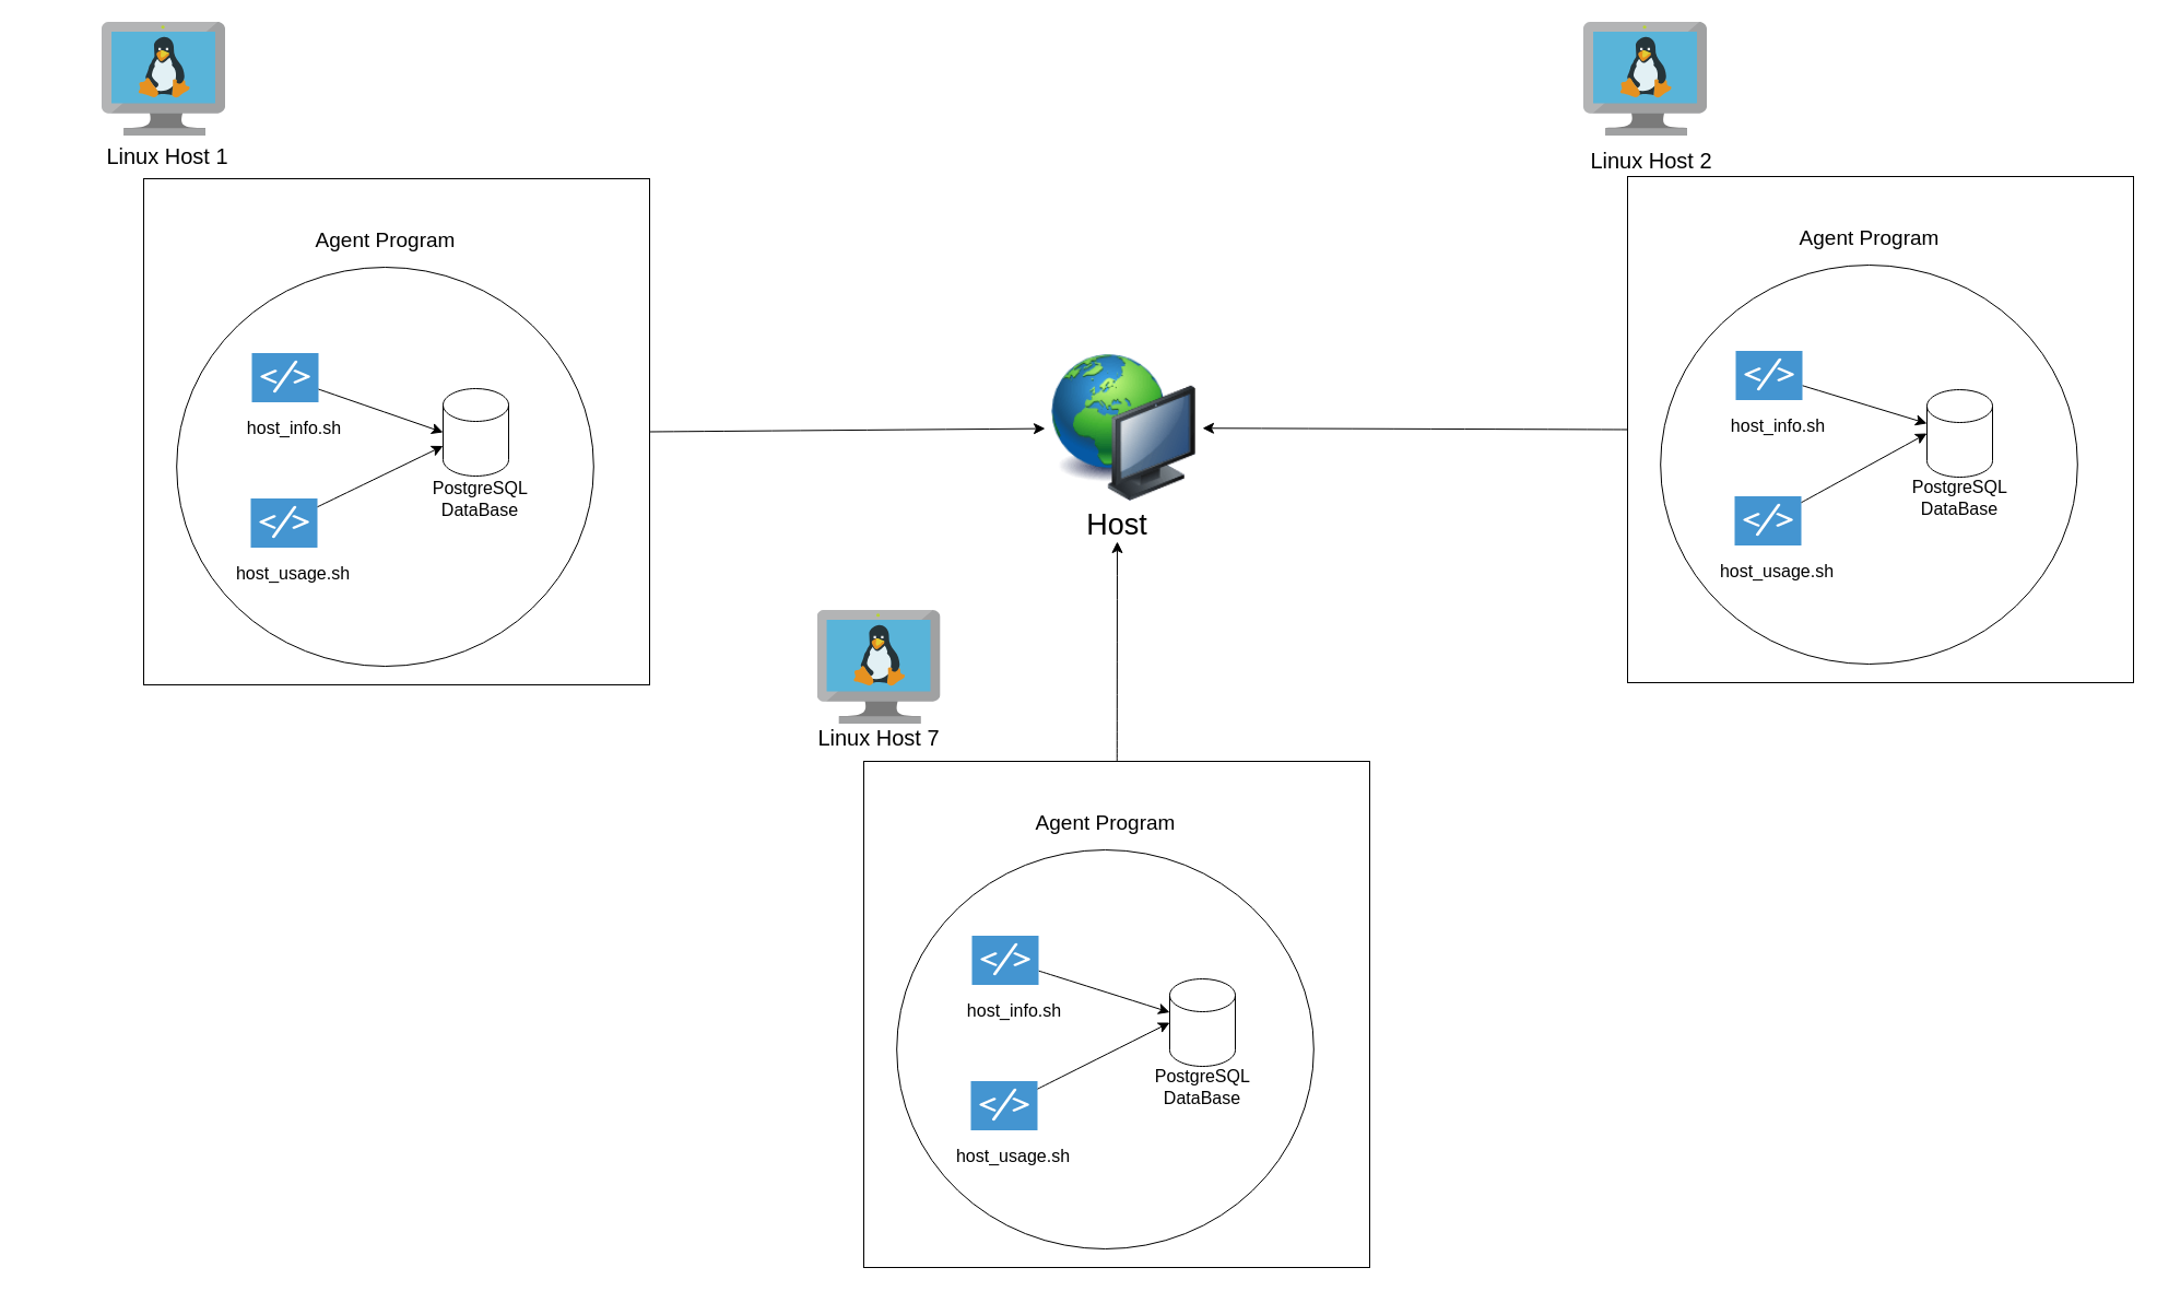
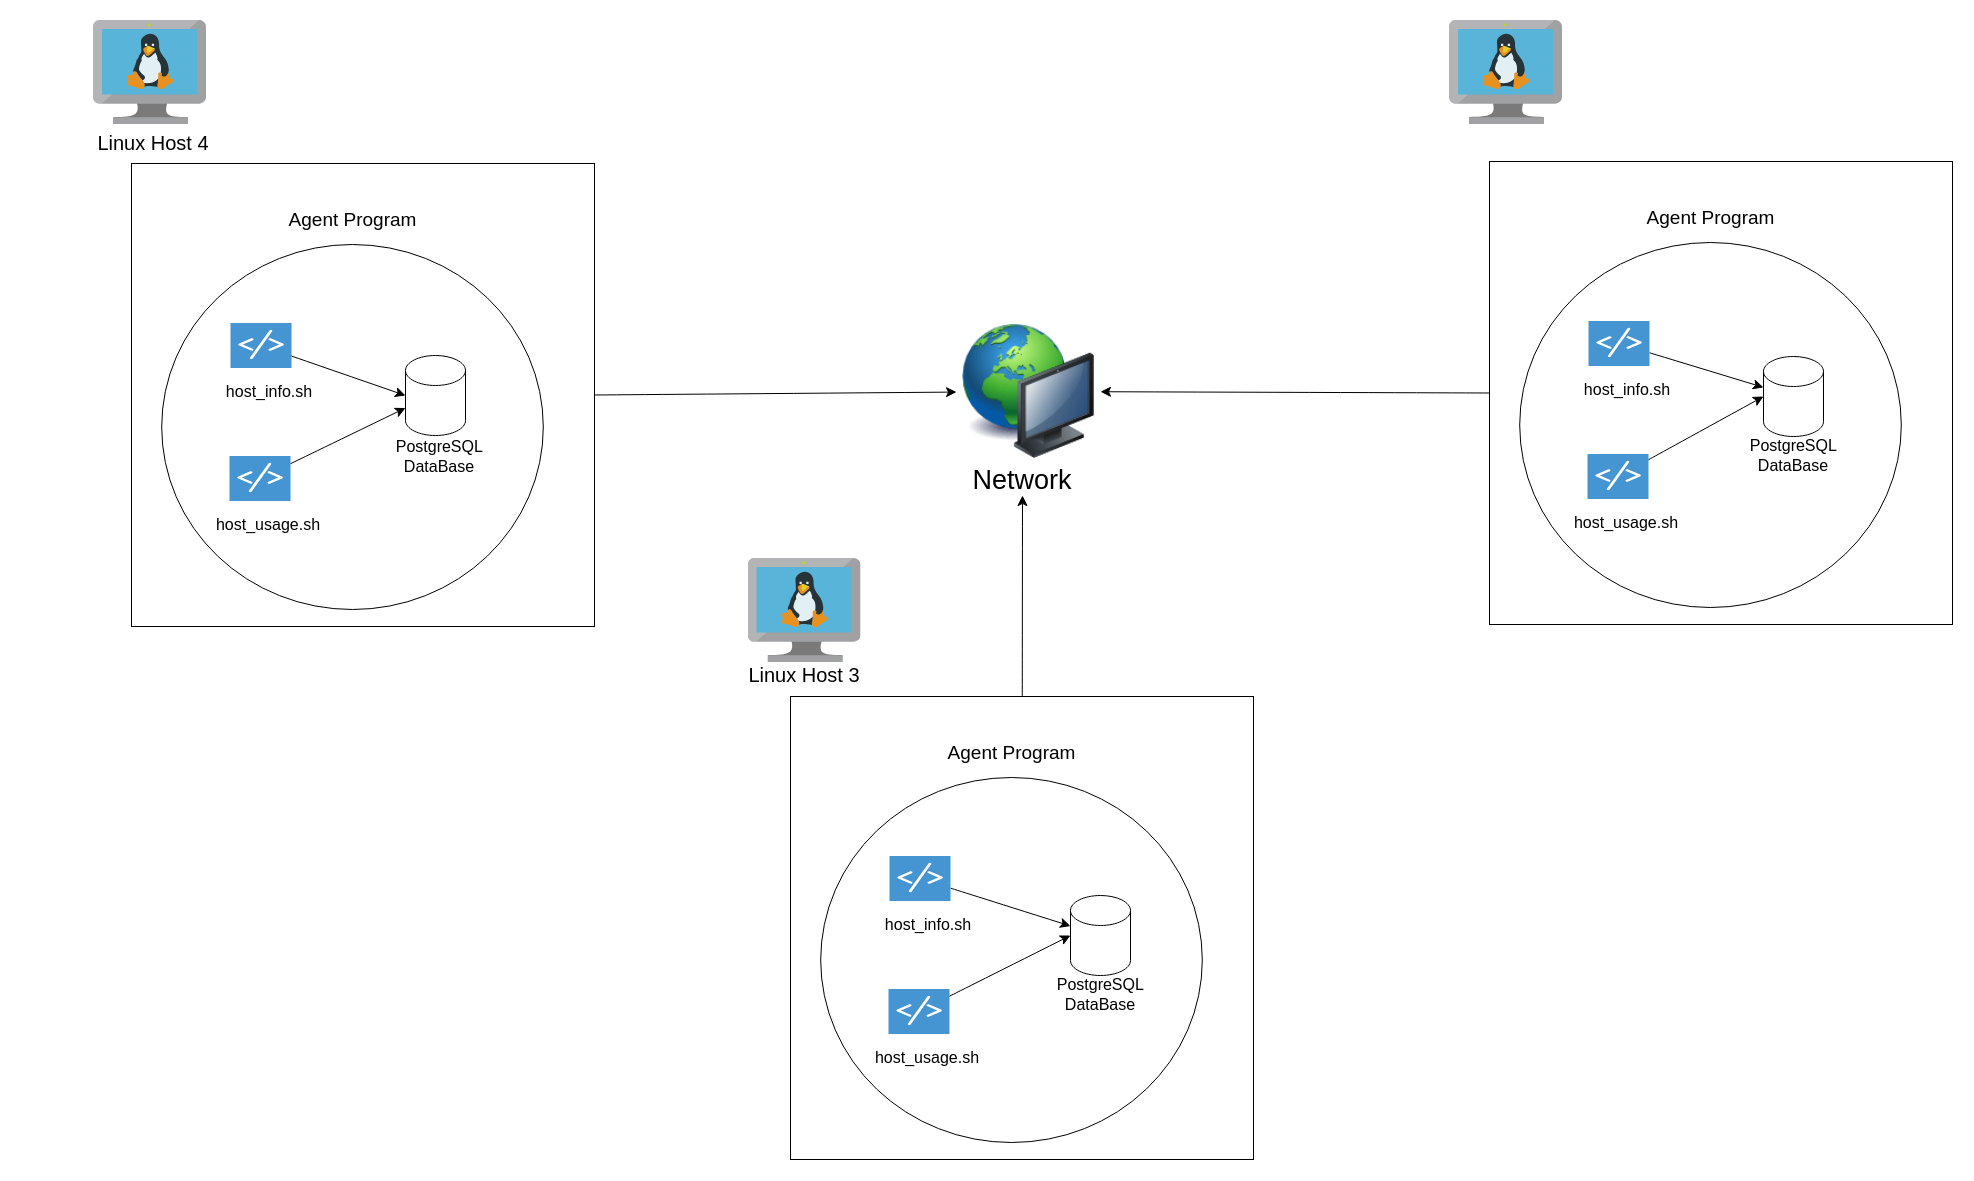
  <mxCell id="0" />
  <mxCell id="1" parent="0" />
  <mxCell id="2" value="_" style="whiteSpace=wrap;html=1;aspect=fixed;" vertex="1" parent="1"><mxGeometry x="131" y="163" width="463" height="463" as="geometry" /></mxCell>
  <mxCell id="3" value="" style="ellipse;whiteSpace=wrap;html=1;" vertex="1" parent="1"><mxGeometry x="161.2" y="244" width="381.6" height="365" as="geometry" /></mxCell>
- <mxCell id="4" value="&lt;font style=&quot;font-size: 20px;&quot;&gt;Linux Host 1&lt;/font&gt;" style="text;html=1;align=center;verticalAlign=middle;whiteSpace=wrap;rounded=0;fontSize=16;" vertex="1" parent="1"><mxGeometry x="20" y="127" width="266.05" height="30" as="geometry" /></mxCell>
+ <mxCell id="4" value="&lt;font style=&quot;font-size: 20px;&quot;&gt;Linux Host 4&lt;/font&gt;" style="text;html=1;align=center;verticalAlign=middle;whiteSpace=wrap;rounded=0;fontSize=16;" vertex="1" parent="1"><mxGeometry x="20" y="127" width="266.05" height="30" as="geometry" /></mxCell>
  <mxCell id="5" value="&lt;font style=&quot;font-size: 19px;&quot;&gt;Agent Program&lt;/font&gt;" style="text;html=1;align=center;verticalAlign=middle;whiteSpace=wrap;rounded=0;fontSize=16;" vertex="1" parent="1"><mxGeometry x="212.5" y="200" width="279" height="39" as="geometry" /></mxCell>
  <mxCell id="6" value="" style="shadow=0;dashed=0;html=1;strokeColor=none;fillColor=#4495D1;labelPosition=center;verticalLabelPosition=bottom;verticalAlign=top;align=center;outlineConnect=0;shape=mxgraph.veeam.script;" vertex="1" parent="1"><mxGeometry x="230" y="322.6" width="61" height="44.8" as="geometry" /></mxCell>
  <mxCell id="7" value="h&lt;span style=&quot;background-color: initial;&quot;&gt;ost_info.sh&lt;/span&gt;" style="text;html=1;align=center;verticalAlign=middle;whiteSpace=wrap;rounded=0;fontSize=16;" vertex="1" parent="1"><mxGeometry x="239" y="375.7" width="60" height="30" as="geometry" /></mxCell>
  <mxCell id="8" value="" style="shape=cylinder3;whiteSpace=wrap;html=1;boundedLbl=1;backgroundOutline=1;size=15;" vertex="1" parent="1"><mxGeometry x="405" y="355" width="60" height="80" as="geometry" /></mxCell>
  <mxCell id="9" style="edgeStyle=none;curved=1;rounded=0;orthogonalLoop=1;jettySize=auto;html=1;exitX=1;exitY=0.75;exitDx=0;exitDy=0;fontSize=12;startSize=8;endSize=8;" edge="1" parent="1"><mxGeometry relative="1" as="geometry"><mxPoint x="465" y="411.5" as="sourcePoint" /><mxPoint x="465" y="411.5" as="targetPoint" /></mxGeometry></mxCell>
  <mxCell id="10" value="PostgreSQL DataBase" style="text;html=1;align=center;verticalAlign=middle;whiteSpace=wrap;rounded=0;fontSize=16;" vertex="1" parent="1"><mxGeometry x="409" y="441" width="60" height="30" as="geometry" /></mxCell>
  <mxCell id="11" value="" style="shadow=0;dashed=0;html=1;strokeColor=none;fillColor=#4495D1;labelPosition=center;verticalLabelPosition=bottom;verticalAlign=top;align=center;outlineConnect=0;shape=mxgraph.veeam.script;" vertex="1" parent="1"><mxGeometry x="229" y="455.6" width="61" height="44.8" as="geometry" /></mxCell>
  <mxCell id="12" value="h&lt;span style=&quot;background-color: initial;&quot;&gt;ost_usage.sh&lt;/span&gt;" style="text;html=1;align=center;verticalAlign=middle;whiteSpace=wrap;rounded=0;fontSize=16;" vertex="1" parent="1"><mxGeometry x="238" y="508.7" width="60" height="30" as="geometry" /></mxCell>
  <mxCell id="13" style="edgeStyle=none;curved=1;rounded=0;orthogonalLoop=1;jettySize=auto;html=1;exitX=1;exitY=0.75;exitDx=0;exitDy=0;fontSize=12;startSize=8;endSize=8;" edge="1" parent="1"><mxGeometry relative="1" as="geometry"><mxPoint x="464" y="544.5" as="sourcePoint" /><mxPoint x="464" y="544.5" as="targetPoint" /></mxGeometry></mxCell>
  <mxCell id="14" value="" style="image;sketch=0;aspect=fixed;html=1;points=[];align=center;fontSize=12;image=img/lib/mscae/VM_Linux.svg;" vertex="1" parent="1"><mxGeometry x="93" y="20" width="113.04" height="104" as="geometry" /></mxCell>
  <mxCell id="15" style="edgeStyle=none;curved=1;rounded=0;orthogonalLoop=1;jettySize=auto;html=1;exitX=0;exitY=0.5;exitDx=0;exitDy=0;fontSize=12;startSize=8;endSize=8;" edge="1" parent="1" source="16" target="43"><mxGeometry relative="1" as="geometry" /></mxCell>
  <mxCell id="16" value="" style="whiteSpace=wrap;html=1;aspect=fixed;" vertex="1" parent="1"><mxGeometry x="1489" y="161" width="463" height="463" as="geometry" /></mxCell>
  <mxCell id="17" value="" style="ellipse;whiteSpace=wrap;html=1;" vertex="1" parent="1"><mxGeometry x="1519.2" y="242" width="381.6" height="365" as="geometry" /></mxCell>
- <mxCell id="18" value="&lt;font style=&quot;font-size: 20px;&quot;&gt;Linux Host 2&lt;/font&gt;" style="text;html=1;align=center;verticalAlign=middle;whiteSpace=wrap;rounded=0;fontSize=16;" vertex="1" parent="1"><mxGeometry x="1404" y="131" width="214.05" height="30" as="geometry" /></mxCell>
  <mxCell id="19" value="&lt;font style=&quot;font-size: 19px;&quot;&gt;Agent Program&lt;/font&gt;" style="text;html=1;align=center;verticalAlign=middle;whiteSpace=wrap;rounded=0;fontSize=16;" vertex="1" parent="1"><mxGeometry x="1570.5" y="198" width="279" height="39" as="geometry" /></mxCell>
  <mxCell id="20" value="" style="edgeStyle=none;curved=1;rounded=0;orthogonalLoop=1;jettySize=auto;html=1;fontSize=12;startSize=8;endSize=8;" edge="1" parent="1" source="21" target="23"><mxGeometry relative="1" as="geometry" /></mxCell>
  <mxCell id="21" value="" style="shadow=0;dashed=0;html=1;strokeColor=none;fillColor=#4495D1;labelPosition=center;verticalLabelPosition=bottom;verticalAlign=top;align=center;outlineConnect=0;shape=mxgraph.veeam.script;" vertex="1" parent="1"><mxGeometry x="1588" y="320.6" width="61" height="44.8" as="geometry" /></mxCell>
  <mxCell id="22" value="h&lt;span style=&quot;background-color: initial;&quot;&gt;ost_info.sh&lt;/span&gt;" style="text;html=1;align=center;verticalAlign=middle;whiteSpace=wrap;rounded=0;fontSize=16;" vertex="1" parent="1"><mxGeometry x="1597" y="373.7" width="60" height="30" as="geometry" /></mxCell>
  <mxCell id="23" value="" style="shape=cylinder3;whiteSpace=wrap;html=1;boundedLbl=1;backgroundOutline=1;size=15;" vertex="1" parent="1"><mxGeometry x="1763" y="356" width="60" height="80" as="geometry" /></mxCell>
  <mxCell id="24" style="edgeStyle=none;curved=1;rounded=0;orthogonalLoop=1;jettySize=auto;html=1;exitX=1;exitY=0.75;exitDx=0;exitDy=0;fontSize=12;startSize=8;endSize=8;" edge="1" parent="1"><mxGeometry relative="1" as="geometry"><mxPoint x="1823" y="409.5" as="sourcePoint" /><mxPoint x="1823" y="409.5" as="targetPoint" /></mxGeometry></mxCell>
  <mxCell id="25" value="PostgreSQL DataBase" style="text;html=1;align=center;verticalAlign=middle;whiteSpace=wrap;rounded=0;fontSize=16;" vertex="1" parent="1"><mxGeometry x="1763" y="440" width="60" height="30" as="geometry" /></mxCell>
  <mxCell id="26" value="" style="shadow=0;dashed=0;html=1;strokeColor=none;fillColor=#4495D1;labelPosition=center;verticalLabelPosition=bottom;verticalAlign=top;align=center;outlineConnect=0;shape=mxgraph.veeam.script;" vertex="1" parent="1"><mxGeometry x="1587" y="453.6" width="61" height="44.8" as="geometry" /></mxCell>
  <mxCell id="27" value="h&lt;span style=&quot;background-color: initial;&quot;&gt;ost_usage.sh&lt;/span&gt;" style="text;html=1;align=center;verticalAlign=middle;whiteSpace=wrap;rounded=0;fontSize=16;" vertex="1" parent="1"><mxGeometry x="1596" y="506.7" width="60" height="30" as="geometry" /></mxCell>
  <mxCell id="28" style="edgeStyle=none;curved=1;rounded=0;orthogonalLoop=1;jettySize=auto;html=1;exitX=1;exitY=0.75;exitDx=0;exitDy=0;fontSize=12;startSize=8;endSize=8;" edge="1" parent="1"><mxGeometry relative="1" as="geometry"><mxPoint x="1822" y="542.5" as="sourcePoint" /><mxPoint x="1822" y="542.5" as="targetPoint" /></mxGeometry></mxCell>
  <mxCell id="29" style="edgeStyle=none;curved=1;rounded=0;orthogonalLoop=1;jettySize=auto;html=1;entryX=0.5;entryY=1;entryDx=0;entryDy=0;fontSize=12;startSize=8;endSize=8;" edge="1" parent="1" source="30" target="44"><mxGeometry relative="1" as="geometry" /></mxCell>
  <mxCell id="30" value="" style="whiteSpace=wrap;html=1;aspect=fixed;" vertex="1" parent="1"><mxGeometry x="790" y="696" width="463" height="463" as="geometry" /></mxCell>
  <mxCell id="31" value="" style="ellipse;whiteSpace=wrap;html=1;" vertex="1" parent="1"><mxGeometry x="820.2" y="777" width="381.6" height="365" as="geometry" /></mxCell>
- <mxCell id="32" value="&lt;font style=&quot;font-size: 20px;&quot;&gt;Linux Host 7&lt;/font&gt;" style="text;html=1;align=center;verticalAlign=middle;whiteSpace=wrap;rounded=0;fontSize=16;" vertex="1" parent="1"><mxGeometry x="713" y="659" width="182.05" height="30" as="geometry" /></mxCell>
+ <mxCell id="32" value="&lt;font style=&quot;font-size: 20px;&quot;&gt;Linux Host 3&lt;/font&gt;" style="text;html=1;align=center;verticalAlign=middle;whiteSpace=wrap;rounded=0;fontSize=16;" vertex="1" parent="1"><mxGeometry x="713" y="659" width="182.05" height="30" as="geometry" /></mxCell>
  <mxCell id="33" value="&lt;font style=&quot;font-size: 19px;&quot;&gt;Agent Program&lt;/font&gt;" style="text;html=1;align=center;verticalAlign=middle;whiteSpace=wrap;rounded=0;fontSize=16;" vertex="1" parent="1"><mxGeometry x="871.5" y="733" width="279" height="39" as="geometry" /></mxCell>
  <mxCell id="34" value="" style="edgeStyle=none;curved=1;rounded=0;orthogonalLoop=1;jettySize=auto;html=1;fontSize=12;startSize=8;endSize=8;" edge="1" parent="1" source="35" target="37"><mxGeometry relative="1" as="geometry" /></mxCell>
  <mxCell id="35" value="" style="shadow=0;dashed=0;html=1;strokeColor=none;fillColor=#4495D1;labelPosition=center;verticalLabelPosition=bottom;verticalAlign=top;align=center;outlineConnect=0;shape=mxgraph.veeam.script;" vertex="1" parent="1"><mxGeometry x="889" y="855.6" width="61" height="44.8" as="geometry" /></mxCell>
  <mxCell id="36" value="h&lt;span style=&quot;background-color: initial;&quot;&gt;ost_info.sh&lt;/span&gt;" style="text;html=1;align=center;verticalAlign=middle;whiteSpace=wrap;rounded=0;fontSize=16;" vertex="1" parent="1"><mxGeometry x="898" y="908.7" width="60" height="30" as="geometry" /></mxCell>
  <mxCell id="37" value="" style="shape=cylinder3;whiteSpace=wrap;html=1;boundedLbl=1;backgroundOutline=1;size=15;" vertex="1" parent="1"><mxGeometry x="1070" y="895" width="60" height="80" as="geometry" /></mxCell>
  <mxCell id="38" style="edgeStyle=none;curved=1;rounded=0;orthogonalLoop=1;jettySize=auto;html=1;exitX=1;exitY=0.75;exitDx=0;exitDy=0;fontSize=12;startSize=8;endSize=8;" edge="1" parent="1"><mxGeometry relative="1" as="geometry"><mxPoint x="1124" y="944.5" as="sourcePoint" /><mxPoint x="1124" y="944.5" as="targetPoint" /></mxGeometry></mxCell>
  <mxCell id="39" value="PostgreSQL DataBase" style="text;html=1;align=center;verticalAlign=middle;whiteSpace=wrap;rounded=0;fontSize=16;" vertex="1" parent="1"><mxGeometry x="1070" y="979" width="60" height="30" as="geometry" /></mxCell>
  <mxCell id="40" value="" style="shadow=0;dashed=0;html=1;strokeColor=none;fillColor=#4495D1;labelPosition=center;verticalLabelPosition=bottom;verticalAlign=top;align=center;outlineConnect=0;shape=mxgraph.veeam.script;" vertex="1" parent="1"><mxGeometry x="888" y="988.6" width="61" height="44.8" as="geometry" /></mxCell>
  <mxCell id="41" value="h&lt;span style=&quot;background-color: initial;&quot;&gt;ost_usage.sh&lt;/span&gt;" style="text;html=1;align=center;verticalAlign=middle;whiteSpace=wrap;rounded=0;fontSize=16;" vertex="1" parent="1"><mxGeometry x="897" y="1041.7" width="60" height="30" as="geometry" /></mxCell>
  <mxCell id="42" style="edgeStyle=none;curved=1;rounded=0;orthogonalLoop=1;jettySize=auto;html=1;exitX=1;exitY=0.75;exitDx=0;exitDy=0;fontSize=12;startSize=8;endSize=8;" edge="1" parent="1"><mxGeometry relative="1" as="geometry"><mxPoint x="1123" y="1077.5" as="sourcePoint" /><mxPoint x="1123" y="1077.5" as="targetPoint" /></mxGeometry></mxCell>
  <mxCell id="43" value="" style="image;html=1;image=img/lib/clip_art/computers/Network_128x128.png" vertex="1" parent="1"><mxGeometry x="956" y="324" width="144" height="134" as="geometry" /></mxCell>
- <mxCell id="44" value="&lt;font style=&quot;font-size: 27px;&quot;&gt;Host&lt;/font&gt;" style="text;html=1;align=center;verticalAlign=middle;whiteSpace=wrap;rounded=0;fontSize=16;" vertex="1" parent="1"><mxGeometry x="960" y="465" width="124" height="30" as="geometry" /></mxCell>
+ <mxCell id="44" value="&lt;font style=&quot;font-size: 27px;&quot;&gt;Network&lt;/font&gt;" style="text;html=1;align=center;verticalAlign=middle;whiteSpace=wrap;rounded=0;fontSize=16;" vertex="1" parent="1"><mxGeometry x="960" y="465" width="124" height="30" as="geometry" /></mxCell>
  <mxCell id="45" style="edgeStyle=none;curved=1;rounded=0;orthogonalLoop=1;jettySize=auto;html=1;exitX=1;exitY=0.5;exitDx=0;exitDy=0;fontSize=12;startSize=8;endSize=8;" edge="1" parent="1" source="2" target="43"><mxGeometry relative="1" as="geometry" /></mxCell>
  <mxCell id="46" value="" style="image;sketch=0;aspect=fixed;html=1;points=[];align=center;fontSize=12;image=img/lib/mscae/VM_Linux.svg;" vertex="1" parent="1"><mxGeometry x="1449" y="20" width="113.04" height="104" as="geometry" /></mxCell>
  <mxCell id="47" value="" style="image;sketch=0;aspect=fixed;html=1;points=[];align=center;fontSize=12;image=img/lib/mscae/VM_Linux.svg;" vertex="1" parent="1"><mxGeometry x="747.51" y="558" width="113.04" height="104" as="geometry" /></mxCell>
  <mxCell id="48" style="edgeStyle=none;curved=1;rounded=0;orthogonalLoop=1;jettySize=auto;html=1;exitX=0.5;exitY=0;exitDx=0;exitDy=0;fontSize=12;startSize=8;endSize=8;" edge="1" parent="1"><mxGeometry relative="1" as="geometry"><mxPoint x="1511.025" y="106" as="sourcePoint" /><mxPoint x="1511.025" y="106" as="targetPoint" /></mxGeometry></mxCell>
  <mxCell id="49" style="edgeStyle=none;curved=1;rounded=0;orthogonalLoop=1;jettySize=auto;html=1;entryX=0;entryY=0.5;entryDx=0;entryDy=0;entryPerimeter=0;fontSize=12;startSize=8;endSize=8;" edge="1" parent="1" source="6" target="8"><mxGeometry relative="1" as="geometry" /></mxCell>
  <mxCell id="50" style="edgeStyle=none;curved=1;rounded=0;orthogonalLoop=1;jettySize=auto;html=1;entryX=0;entryY=0.5;entryDx=0;entryDy=0;entryPerimeter=0;fontSize=12;startSize=8;endSize=8;" edge="1" parent="1" source="26" target="23"><mxGeometry relative="1" as="geometry" /></mxCell>
  <mxCell id="51" style="edgeStyle=none;curved=1;rounded=0;orthogonalLoop=1;jettySize=auto;html=1;entryX=0;entryY=0.5;entryDx=0;entryDy=0;entryPerimeter=0;fontSize=12;startSize=8;endSize=8;" edge="1" parent="1" source="40" target="37"><mxGeometry relative="1" as="geometry" /></mxCell>
  <mxCell id="52" style="edgeStyle=none;curved=1;rounded=0;orthogonalLoop=1;jettySize=auto;html=1;entryX=0;entryY=0;entryDx=0;entryDy=52.5;entryPerimeter=0;fontSize=12;startSize=8;endSize=8;" edge="1" parent="1" source="11" target="8"><mxGeometry relative="1" as="geometry" /></mxCell>
